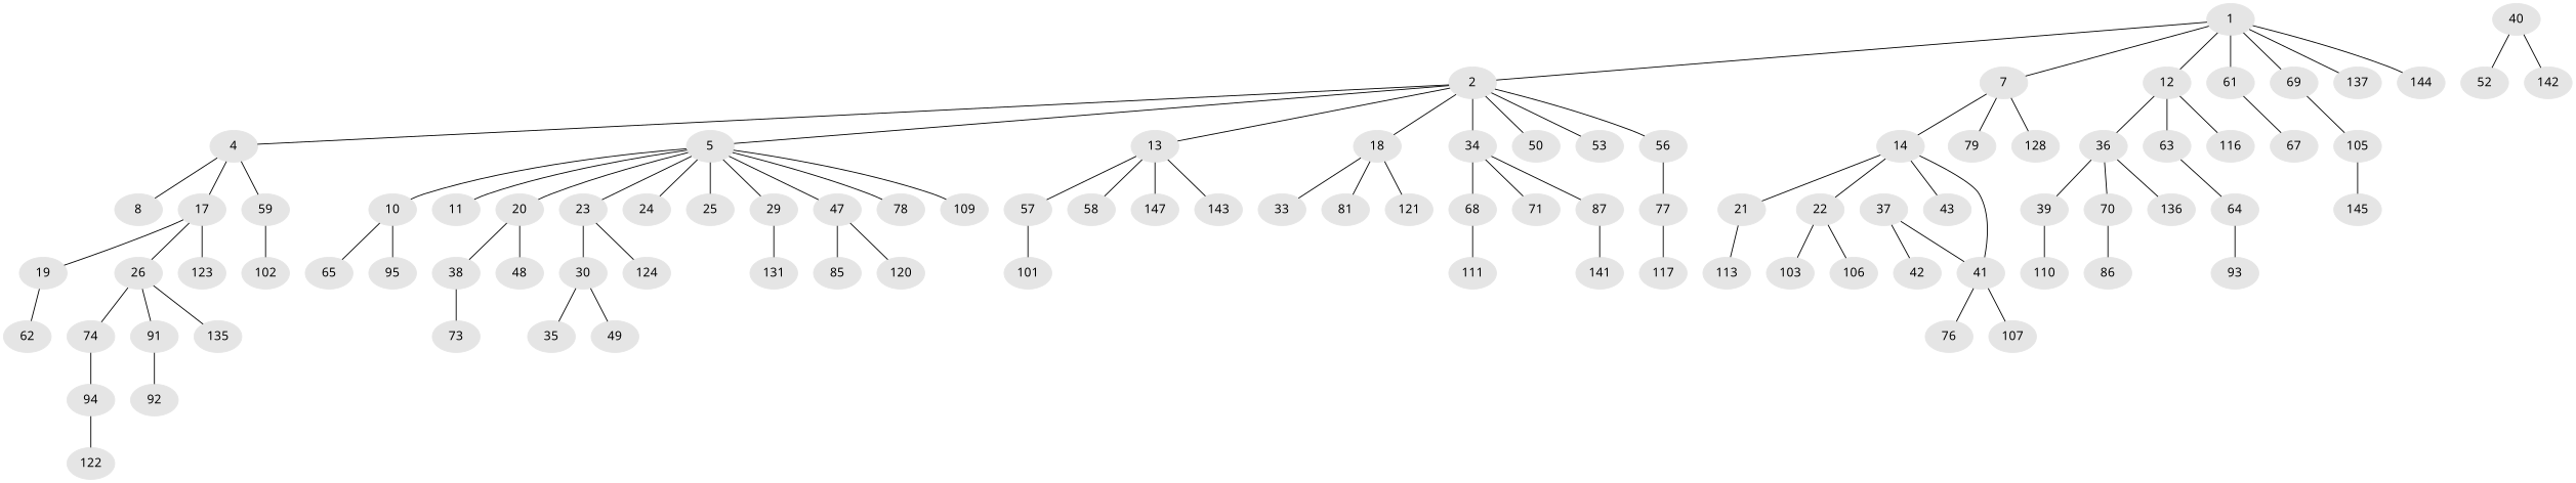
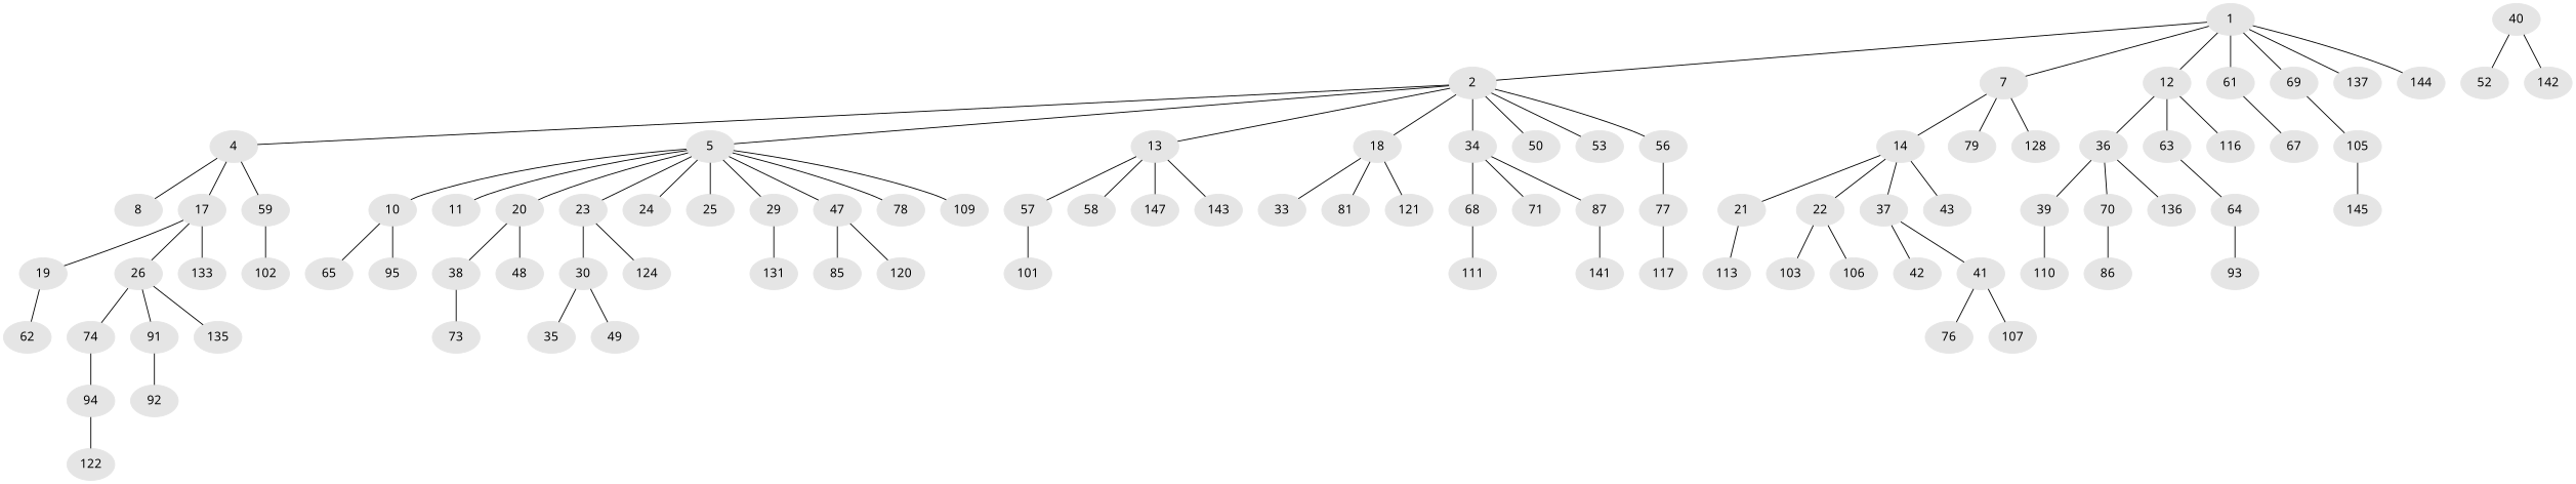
  graph {
    fontname="Noto Sans"
    node [color=gray90 fontname="Noto Sans" style=filled]
    edge [fontname="Noto Sans"]
    1 [super="+99"]
    2 [super="+3"]
    7 [super="+54"]
    12 [super="+16"]
    61
    69 [super="+97"]
    137 [super="+146"]
    144
    4 [super="+15"]
    5 [super="+6"]
    13 [super="+96"]
    18 [super="+104"]
    34 [super="+45"]
    50
    53 [super="+98"]
    56 [super="+60"]
    14 [super="+138"]
    79
    128 [super="+129"]
    36 [super="+132"]
    63 [super="+100"]
    116
    67
    105 [super="+125"]
    8 [super="+9"]
    17 [super="+83"]
    59 [super="+89"]
    10 [super="+51"]
    11
    20 [super="+28"]
    23 [super="+84"]
    24 [super="+119"]
    25
    29
    47 [super="+82"]
    78
    109
    57
    58 [super="+75"]
    n40 [label=147]
    143
    33
    81
    121
    68
    71
    87 [super="+126"]
    77
    19 [super="+27"]
    26 [super="+115"]
-   123
+   123 [label=133]
    102 [super="+118"]
    65 [super="+80"]
    95
    38 [super="+55"]
    48
    30 [super="+31"]
    124 [super="+133"]
    131
    40 [super="+134"]
    52
    142
    85
    120
    21 [super="+32"]
    22 [super="+46"]
    37
    43
    39 [super="+44"]
    70 [super="+90"]
    136
    64 [super="+66"]
    101
    113
    103
    106
    41 [super="+72"]
    42 [super="+88"]
    62
    74
    91 [super="+139"]
    135
    73
    35
    49
    94 [super="+130"]
    92
    111
    141
    110
    86 [super="+112"]
    76 [super="+140"]
    107
    117
    93 [super="+108"]
    145
    122
    1 -- 2
    1 -- 7
    1 -- 12
    1 -- 61
    1 -- 69
    1 -- 137
    1 -- 144
    2 -- 4
    2 -- 5
    2 -- 13
    2 -- 18
    2 -- 34
    2 -- 50
    2 -- 53
    2 -- 56
    7 -- 14
    7 -- 79
    7 -- 128
    12 -- 36
    12 -- 63
    12 -- 116
    61 -- 67
    69 -- 105
    4 -- 8
    4 -- 17
    4 -- 59
    5 -- 10
    5 -- 11
    5 -- 20
    5 -- 23
    5 -- 24
    5 -- 25
    5 -- 29
    5 -- 47
    5 -- 78
    5 -- 109
    13 -- 57
    13 -- 58
    13 -- n40
    13 -- 143
    18 -- 33
    18 -- 81
    18 -- 121
    34 -- 68
    34 -- 71
    34 -- 87
    56 -- 77
    14 -- 21
    14 -- 22
-   14 -- 41
+   14 -- 37
    14 -- 43
    36 -- 39
    36 -- 70
    36 -- 136
    63 -- 64
    105 -- 145
    17 -- 19
    17 -- 26
    17 -- 123
    59 -- 102
    10 -- 65
    10 -- 95
    20 -- 38
    20 -- 48
    23 -- 30
    23 -- 124
    29 -- 131
    47 -- 85
    47 -- 120
    57 -- 101
    68 -- 111
    87 -- 141
    77 -- 117
    19 -- 62
    26 -- 74
    26 -- 91
    26 -- 135
    38 -- 73
    30 -- 35
    30 -- 49
    40 -- 52
    40 -- 142
    21 -- 113
    22 -- 103
    22 -- 106
    37 -- 41
    37 -- 42
    39 -- 110
    70 -- 86
    64 -- 93
    41 -- 76
    41 -- 107
    74 -- 94
    91 -- 92
    94 -- 122
  }
